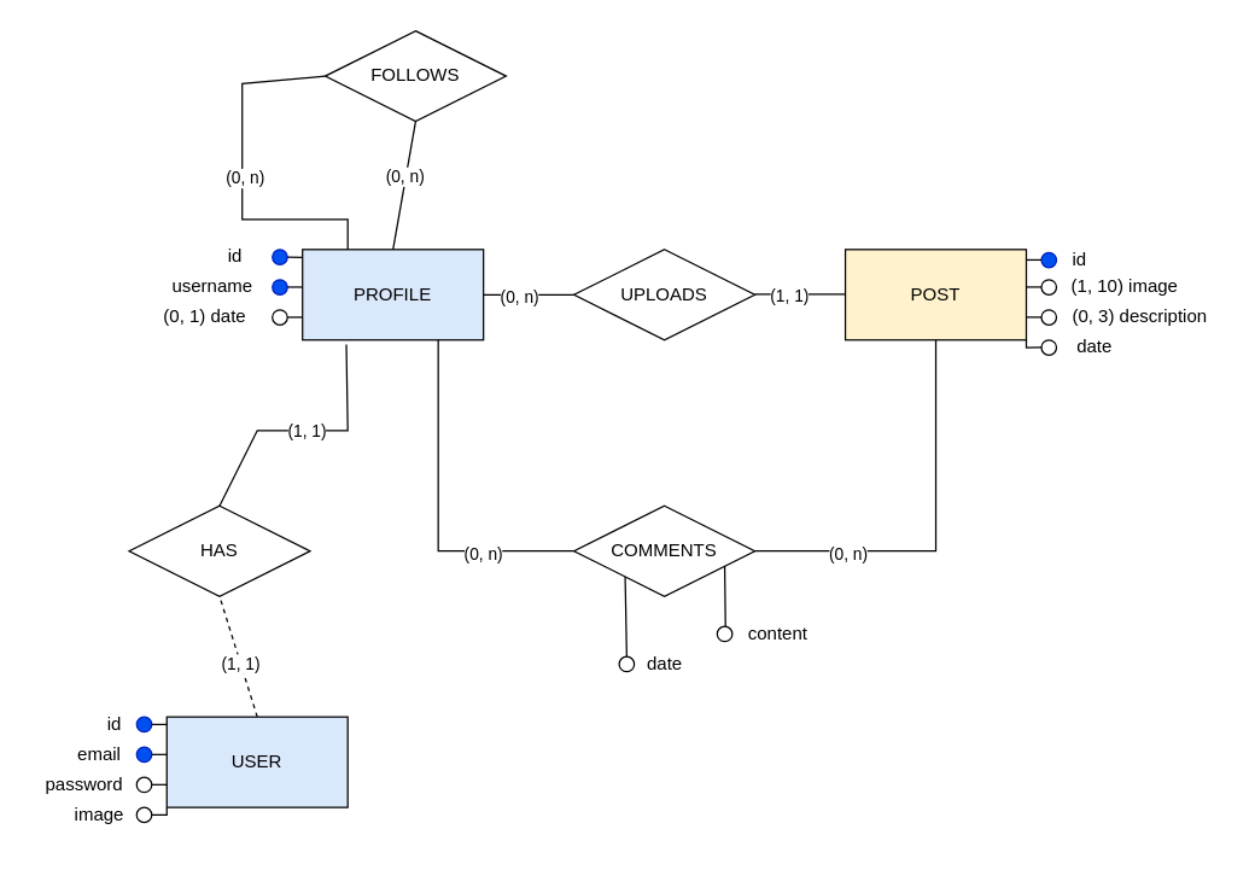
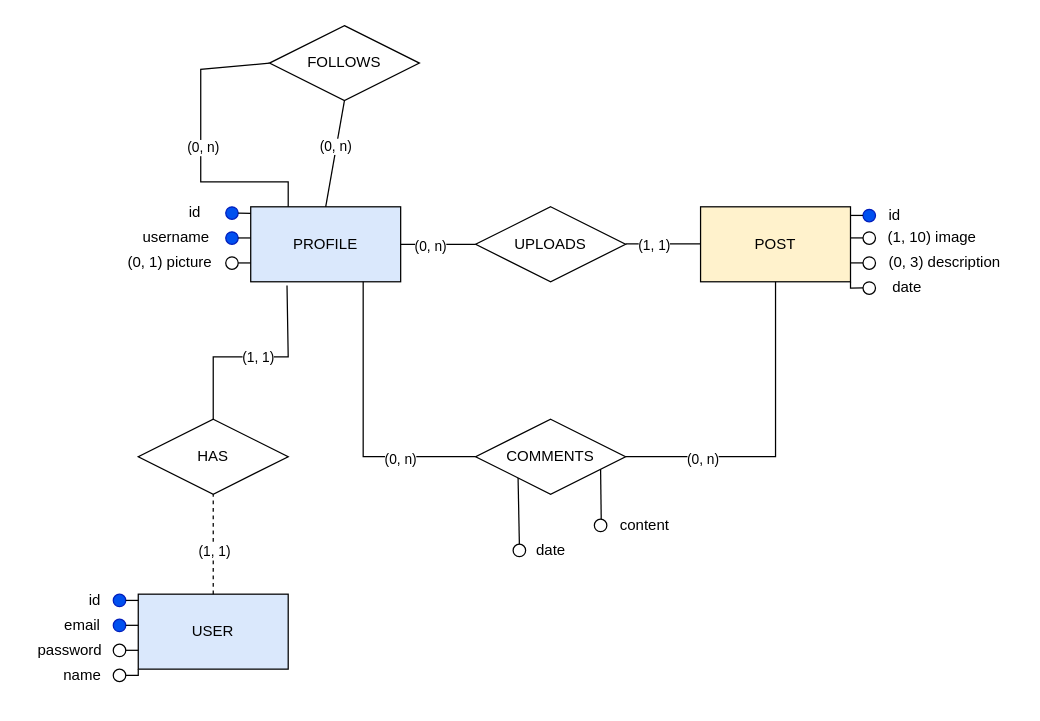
  <mxCell id="0" />
  <mxCell id="1" parent="0" />
  <mxCell id="2" value="PROFILE" style="rounded=0;whiteSpace=wrap;html=1;fillColor=#dae8fc;" vertex="1" parent="1"><mxGeometry x="200" y="165" width="120" height="60" as="geometry" /></mxCell>
  <mxCell id="3" value="POST" style="rounded=0;whiteSpace=wrap;html=1;fillColor=#fff2cc;" vertex="1" parent="1"><mxGeometry x="560" y="165" width="120" height="60" as="geometry" /></mxCell>
  <mxCell id="4" value="FOLLOWS" style="shape=rhombus;perimeter=rhombusPerimeter;whiteSpace=wrap;html=1;align=center;" vertex="1" parent="1"><mxGeometry x="215" y="20" width="120" height="60" as="geometry" /></mxCell>
  <mxCell id="5" value="" style="endArrow=none;html=1;rounded=0;entryX=0.5;entryY=1;entryDx=0;entryDy=0;" edge="1" parent="1" target="4"><mxGeometry width="50" height="50" relative="1" as="geometry"><mxPoint x="260" y="165" as="sourcePoint" /><mxPoint x="310" y="115" as="targetPoint" /></mxGeometry></mxCell>
  <mxCell id="6" value="(0, n)" style="edgeLabel;html=1;align=center;verticalAlign=middle;resizable=0;points=[];" vertex="1" connectable="0" parent="5"><mxGeometry x="0.133" y="1" relative="1" as="geometry"><mxPoint as="offset" /></mxGeometry></mxCell>
  <mxCell id="7" value="" style="endArrow=none;html=1;rounded=0;entryX=0;entryY=0.5;entryDx=0;entryDy=0;exitX=0.25;exitY=0;exitDx=0;exitDy=0;" edge="1" parent="1" source="2" target="4"><mxGeometry width="50" height="50" relative="1" as="geometry"><mxPoint x="200" y="195" as="sourcePoint" /><mxPoint x="199.52" y="125" as="targetPoint" /><Array as="points"><mxPoint x="230" y="145" /><mxPoint x="160" y="145" /><mxPoint x="160" y="55" /></Array></mxGeometry></mxCell>
  <mxCell id="8" value="(0, n)" style="edgeLabel;html=1;align=center;verticalAlign=middle;resizable=0;points=[];" vertex="1" connectable="0" parent="7"><mxGeometry x="0.005" y="-1" relative="1" as="geometry"><mxPoint as="offset" /></mxGeometry></mxCell>
  <mxCell id="9" value="UPLOADS" style="shape=rhombus;perimeter=rhombusPerimeter;whiteSpace=wrap;html=1;align=center;" vertex="1" parent="1"><mxGeometry x="380" y="165" width="120" height="60" as="geometry" /></mxCell>
  <mxCell id="10" value="" style="endArrow=none;html=1;rounded=0;" edge="1" parent="1" target="9"><mxGeometry width="50" height="50" relative="1" as="geometry"><mxPoint x="320" y="195" as="sourcePoint" /><mxPoint x="370" y="145" as="targetPoint" /></mxGeometry></mxCell>
  <mxCell id="11" value="(0, n)" style="edgeLabel;html=1;align=center;verticalAlign=middle;resizable=0;points=[];" vertex="1" connectable="0" parent="10"><mxGeometry x="-0.235" y="-1" relative="1" as="geometry"><mxPoint as="offset" /></mxGeometry></mxCell>
  <mxCell id="12" value="" style="endArrow=none;html=1;rounded=0;" edge="1" parent="1"><mxGeometry width="50" height="50" relative="1" as="geometry"><mxPoint x="500" y="194.76" as="sourcePoint" /><mxPoint x="560" y="194.76" as="targetPoint" /></mxGeometry></mxCell>
  <mxCell id="13" value="(1, 1)" style="edgeLabel;html=1;align=center;verticalAlign=middle;resizable=0;points=[];" vertex="1" connectable="0" parent="12"><mxGeometry x="-0.282" y="-1" relative="1" as="geometry"><mxPoint as="offset" /></mxGeometry></mxCell>
  <mxCell id="14" value="COMMENTS" style="shape=rhombus;perimeter=rhombusPerimeter;whiteSpace=wrap;html=1;align=center;" vertex="1" parent="1"><mxGeometry x="380" y="335" width="120" height="60" as="geometry" /></mxCell>
  <mxCell id="15" value="" style="endArrow=none;html=1;rounded=0;entryX=0;entryY=0.5;entryDx=0;entryDy=0;exitX=0.75;exitY=1;exitDx=0;exitDy=0;" edge="1" parent="1" source="2" target="14"><mxGeometry width="50" height="50" relative="1" as="geometry"><mxPoint x="260" y="225" as="sourcePoint" /><mxPoint x="310" y="175" as="targetPoint" /><Array as="points"><mxPoint x="290" y="365" /></Array></mxGeometry></mxCell>
  <mxCell id="16" value="(0, n)" style="edgeLabel;html=1;align=center;verticalAlign=middle;resizable=0;points=[];" vertex="1" connectable="0" parent="15"><mxGeometry x="0.47" y="-1" relative="1" as="geometry"><mxPoint as="offset" /></mxGeometry></mxCell>
  <mxCell id="17" value="" style="endArrow=none;html=1;rounded=0;" edge="1" parent="1" target="14"><mxGeometry width="50" height="50" relative="1" as="geometry"><mxPoint x="620" y="225" as="sourcePoint" /><mxPoint x="737" y="365" as="targetPoint" /><Array as="points"><mxPoint x="620" y="365" /></Array></mxGeometry></mxCell>
  <mxCell id="18" value="(0, n)" style="edgeLabel;html=1;align=center;verticalAlign=middle;resizable=0;points=[];" vertex="1" connectable="0" parent="17"><mxGeometry x="0.527" y="1" relative="1" as="geometry"><mxPoint as="offset" /></mxGeometry></mxCell>
  <mxCell id="19" value="" style="ellipse;whiteSpace=wrap;html=1;aspect=fixed;fillColor=#0050ef;fontColor=#ffffff;strokeColor=#001DBC;" vertex="1" parent="1"><mxGeometry x="180" y="165" width="10" height="10" as="geometry" /></mxCell>
  <mxCell id="20" value="" style="ellipse;whiteSpace=wrap;html=1;aspect=fixed;fillColor=#0050ef;fontColor=#ffffff;strokeColor=#001DBC;" vertex="1" parent="1"><mxGeometry x="180" y="185" width="10" height="10" as="geometry" /></mxCell>
  <mxCell id="21" value="" style="ellipse;whiteSpace=wrap;html=1;aspect=fixed;" vertex="1" parent="1"><mxGeometry x="180" y="205" width="10" height="10" as="geometry" /></mxCell>
  <mxCell id="22" value="id" style="text;html=1;align=center;verticalAlign=middle;resizable=0;points=[];autosize=1;strokeColor=none;fillColor=none;" vertex="1" parent="1"><mxGeometry x="140" y="155" width="30" height="30" as="geometry" /></mxCell>
  <mxCell id="23" value="username" style="text;html=1;align=center;verticalAlign=middle;resizable=0;points=[];autosize=1;strokeColor=none;fillColor=none;" vertex="1" parent="1"><mxGeometry x="100" y="175" width="80" height="30" as="geometry" /></mxCell>
- <mxCell id="24" value="(0, 1) date" style="text;html=1;align=center;verticalAlign=middle;resizable=0;points=[];autosize=1;strokeColor=none;fillColor=none;" vertex="1" parent="1"><mxGeometry x="90" y="195" width="90" height="30" as="geometry" /></mxCell>
+ <mxCell id="24" value="(0, 1) picture" style="text;html=1;align=center;verticalAlign=middle;resizable=0;points=[];autosize=1;strokeColor=none;fillColor=none;" vertex="1" parent="1"><mxGeometry x="90" y="195" width="90" height="30" as="geometry" /></mxCell>
  <mxCell id="25" value="" style="endArrow=none;html=1;rounded=0;exitX=1;exitY=0.5;exitDx=0;exitDy=0;entryX=0.001;entryY=0.087;entryDx=0;entryDy=0;entryPerimeter=0;" edge="1" parent="1" source="19" target="2"><mxGeometry width="50" height="50" relative="1" as="geometry"><mxPoint x="200" y="165" as="sourcePoint" /><mxPoint x="250" y="115" as="targetPoint" /></mxGeometry></mxCell>
  <mxCell id="26" value="" style="endArrow=none;html=1;rounded=0;exitX=1;exitY=0.5;exitDx=0;exitDy=0;entryX=0.001;entryY=0.087;entryDx=0;entryDy=0;entryPerimeter=0;" edge="1" parent="1"><mxGeometry width="50" height="50" relative="1" as="geometry"><mxPoint x="190" y="189.93" as="sourcePoint" /><mxPoint x="200" y="189.93" as="targetPoint" /></mxGeometry></mxCell>
  <mxCell id="27" value="" style="endArrow=none;html=1;rounded=0;exitX=1;exitY=0.5;exitDx=0;exitDy=0;entryX=0.001;entryY=0.087;entryDx=0;entryDy=0;entryPerimeter=0;" edge="1" parent="1"><mxGeometry width="50" height="50" relative="1" as="geometry"><mxPoint x="190" y="209.93" as="sourcePoint" /><mxPoint x="200" y="209.93" as="targetPoint" /></mxGeometry></mxCell>
  <mxCell id="28" value="" style="ellipse;whiteSpace=wrap;html=1;aspect=fixed;fillColor=#0050ef;fontColor=#ffffff;strokeColor=#001DBC;" vertex="1" parent="1"><mxGeometry x="690" y="167" width="10" height="10" as="geometry" /></mxCell>
  <mxCell id="29" value="(1, 10) image" style="text;html=1;align=center;verticalAlign=middle;resizable=0;points=[];autosize=1;strokeColor=none;fillColor=none;" vertex="1" parent="1"><mxGeometry x="700" y="175" width="90" height="30" as="geometry" /></mxCell>
  <mxCell id="30" value="(0, 3) description" style="text;html=1;align=center;verticalAlign=middle;resizable=0;points=[];autosize=1;strokeColor=none;fillColor=none;" vertex="1" parent="1"><mxGeometry x="700" y="195" width="110" height="30" as="geometry" /></mxCell>
  <mxCell id="31" value="date" style="text;html=1;align=center;verticalAlign=middle;resizable=0;points=[];autosize=1;strokeColor=none;fillColor=none;" vertex="1" parent="1"><mxGeometry x="700" y="215" width="50" height="30" as="geometry" /></mxCell>
  <mxCell id="32" value="id" style="text;html=1;align=center;verticalAlign=middle;resizable=0;points=[];autosize=1;strokeColor=none;fillColor=none;" vertex="1" parent="1"><mxGeometry x="700" y="157" width="30" height="30" as="geometry" /></mxCell>
  <mxCell id="33" value="" style="ellipse;whiteSpace=wrap;html=1;aspect=fixed;" vertex="1" parent="1"><mxGeometry x="690" y="185" width="10" height="10" as="geometry" /></mxCell>
  <mxCell id="34" value="" style="ellipse;whiteSpace=wrap;html=1;aspect=fixed;" vertex="1" parent="1"><mxGeometry x="690" y="205" width="10" height="10" as="geometry" /></mxCell>
  <mxCell id="35" value="" style="ellipse;whiteSpace=wrap;html=1;aspect=fixed;" vertex="1" parent="1"><mxGeometry x="690" y="225" width="10" height="10" as="geometry" /></mxCell>
  <mxCell id="36" value="" style="endArrow=none;html=1;rounded=0;exitX=1;exitY=0.5;exitDx=0;exitDy=0;entryX=0.001;entryY=0.087;entryDx=0;entryDy=0;entryPerimeter=0;" edge="1" parent="1"><mxGeometry width="50" height="50" relative="1" as="geometry"><mxPoint x="680" y="171.9" as="sourcePoint" /><mxPoint x="690" y="171.9" as="targetPoint" /></mxGeometry></mxCell>
  <mxCell id="37" value="" style="endArrow=none;html=1;rounded=0;exitX=1;exitY=0.5;exitDx=0;exitDy=0;entryX=0.001;entryY=0.087;entryDx=0;entryDy=0;entryPerimeter=0;" edge="1" parent="1"><mxGeometry width="50" height="50" relative="1" as="geometry"><mxPoint x="680" y="189.9" as="sourcePoint" /><mxPoint x="690" y="189.9" as="targetPoint" /></mxGeometry></mxCell>
  <mxCell id="38" value="" style="endArrow=none;html=1;rounded=0;exitX=1;exitY=0.5;exitDx=0;exitDy=0;entryX=0.001;entryY=0.087;entryDx=0;entryDy=0;entryPerimeter=0;" edge="1" parent="1"><mxGeometry width="50" height="50" relative="1" as="geometry"><mxPoint x="680" y="209.9" as="sourcePoint" /><mxPoint x="690" y="209.9" as="targetPoint" /></mxGeometry></mxCell>
  <mxCell id="39" value="" style="endArrow=none;html=1;rounded=0;exitX=1;exitY=1;exitDx=0;exitDy=0;entryX=0.001;entryY=0.087;entryDx=0;entryDy=0;entryPerimeter=0;" edge="1" parent="1" source="3"><mxGeometry width="50" height="50" relative="1" as="geometry"><mxPoint x="680" y="229.9" as="sourcePoint" /><mxPoint x="690" y="229.9" as="targetPoint" /><Array as="points"><mxPoint x="680" y="230" /></Array></mxGeometry></mxCell>
  <mxCell id="40" value="content" style="text;html=1;align=center;verticalAlign=middle;resizable=0;points=[];autosize=1;strokeColor=none;fillColor=none;" vertex="1" parent="1"><mxGeometry x="485" y="405" width="60" height="30" as="geometry" /></mxCell>
  <mxCell id="41" value="date" style="text;html=1;align=center;verticalAlign=middle;resizable=0;points=[];autosize=1;strokeColor=none;fillColor=none;" vertex="1" parent="1"><mxGeometry x="415" y="425" width="50" height="30" as="geometry" /></mxCell>
  <mxCell id="42" value="" style="ellipse;whiteSpace=wrap;html=1;aspect=fixed;" vertex="1" parent="1"><mxGeometry x="410" y="435" width="10" height="10" as="geometry" /></mxCell>
  <mxCell id="43" value="" style="ellipse;whiteSpace=wrap;html=1;aspect=fixed;" vertex="1" parent="1"><mxGeometry x="475" y="415" width="10" height="10" as="geometry" /></mxCell>
  <mxCell id="44" value="" style="endArrow=none;html=1;rounded=0;entryX=0.283;entryY=0.783;entryDx=0;entryDy=0;entryPerimeter=0;" edge="1" parent="1" target="14"><mxGeometry width="50" height="50" relative="1" as="geometry"><mxPoint x="415" y="435" as="sourcePoint" /><mxPoint x="465" y="385" as="targetPoint" /></mxGeometry></mxCell>
  <mxCell id="45" value="" style="endArrow=none;html=1;rounded=0;" edge="1" parent="1"><mxGeometry width="50" height="50" relative="1" as="geometry"><mxPoint x="480.5" y="415" as="sourcePoint" /><mxPoint x="480" y="375" as="targetPoint" /></mxGeometry></mxCell>
  <mxCell id="46" value="USER" style="rounded=0;whiteSpace=wrap;html=1;fillColor=#dae8fc;" vertex="1" parent="1"><mxGeometry x="110" y="475" width="120" height="60" as="geometry" /></mxCell>
- <mxCell id="47" value="HAS" style="shape=rhombus;perimeter=rhombusPerimeter;whiteSpace=wrap;html=1;align=center;" vertex="1" parent="1"><mxGeometry x="85" y="335" width="120" height="60" as="geometry" /></mxCell>
+ <mxCell id="47" value="HAS" style="shape=rhombus;perimeter=rhombusPerimeter;whiteSpace=wrap;html=1;align=center;" vertex="1" parent="1"><mxGeometry x="110" y="335" width="120" height="60" as="geometry" /></mxCell>
  <mxCell id="48" value="" style="endArrow=none;html=1;rounded=0;entryX=0.242;entryY=1.05;entryDx=0;entryDy=0;entryPerimeter=0;exitX=0.5;exitY=0;exitDx=0;exitDy=0;" edge="1" parent="1" source="47" target="2"><mxGeometry width="50" height="50" relative="1" as="geometry"><mxPoint x="230" y="305" as="sourcePoint" /><mxPoint x="240" y="225" as="targetPoint" /><Array as="points"><mxPoint x="170" y="285" /><mxPoint x="230" y="285" /></Array></mxGeometry></mxCell>
  <mxCell id="49" value="(1, 1)" style="edgeLabel;html=1;align=center;verticalAlign=middle;resizable=0;points=[];" vertex="1" connectable="0" parent="48"><mxGeometry x="0.013" relative="1" as="geometry"><mxPoint as="offset" /></mxGeometry></mxCell>
  <mxCell id="50" value="" style="endArrow=none;html=1;rounded=0;entryX=0.5;entryY=1;entryDx=0;entryDy=0;exitX=0.5;exitY=0;exitDx=0;exitDy=0;dashed=1;" edge="1" parent="1" source="46" target="47"><mxGeometry width="50" height="50" relative="1" as="geometry"><mxPoint x="160" y="475" as="sourcePoint" /><mxPoint x="210" y="425" as="targetPoint" /></mxGeometry></mxCell>
  <mxCell id="51" value="(1, 1)" style="edgeLabel;html=1;align=center;verticalAlign=middle;resizable=0;points=[];" vertex="1" connectable="0" parent="50"><mxGeometry x="-0.115" relative="1" as="geometry"><mxPoint as="offset" /></mxGeometry></mxCell>
  <mxCell id="52" value="" style="ellipse;whiteSpace=wrap;html=1;aspect=fixed;fillColor=#0050ef;fontColor=#ffffff;strokeColor=#001DBC;" vertex="1" parent="1"><mxGeometry x="90" y="475" width="10" height="10" as="geometry" /></mxCell>
  <mxCell id="53" value="" style="ellipse;whiteSpace=wrap;html=1;aspect=fixed;fillColor=#0050ef;fontColor=#ffffff;strokeColor=#001DBC;" vertex="1" parent="1"><mxGeometry x="90" y="495" width="10" height="10" as="geometry" /></mxCell>
  <mxCell id="54" value="" style="ellipse;whiteSpace=wrap;html=1;aspect=fixed;" vertex="1" parent="1"><mxGeometry x="90" y="515" width="10" height="10" as="geometry" /></mxCell>
  <mxCell id="55" value="id" style="text;html=1;align=center;verticalAlign=middle;resizable=0;points=[];autosize=1;strokeColor=none;fillColor=none;" vertex="1" parent="1"><mxGeometry x="60" y="465" width="30" height="30" as="geometry" /></mxCell>
  <mxCell id="56" value="email" style="text;html=1;align=center;verticalAlign=middle;resizable=0;points=[];autosize=1;strokeColor=none;fillColor=none;" vertex="1" parent="1"><mxGeometry x="40" y="485" width="50" height="30" as="geometry" /></mxCell>
  <mxCell id="57" value="" style="endArrow=none;html=1;rounded=0;exitX=1;exitY=0.5;exitDx=0;exitDy=0;entryX=0.001;entryY=0.087;entryDx=0;entryDy=0;entryPerimeter=0;" edge="1" parent="1" source="52"><mxGeometry width="50" height="50" relative="1" as="geometry"><mxPoint x="110" y="475" as="sourcePoint" /><mxPoint x="110" y="480" as="targetPoint" /></mxGeometry></mxCell>
  <mxCell id="58" value="" style="endArrow=none;html=1;rounded=0;exitX=1;exitY=0.5;exitDx=0;exitDy=0;entryX=0.001;entryY=0.087;entryDx=0;entryDy=0;entryPerimeter=0;" edge="1" parent="1"><mxGeometry width="50" height="50" relative="1" as="geometry"><mxPoint x="100" y="499.93" as="sourcePoint" /><mxPoint x="110" y="499.93" as="targetPoint" /></mxGeometry></mxCell>
  <mxCell id="59" value="" style="endArrow=none;html=1;rounded=0;exitX=1;exitY=0.5;exitDx=0;exitDy=0;entryX=0.001;entryY=0.087;entryDx=0;entryDy=0;entryPerimeter=0;" edge="1" parent="1"><mxGeometry width="50" height="50" relative="1" as="geometry"><mxPoint x="100" y="519.93" as="sourcePoint" /><mxPoint x="110" y="519.93" as="targetPoint" /></mxGeometry></mxCell>
  <mxCell id="60" value="" style="ellipse;whiteSpace=wrap;html=1;aspect=fixed;" vertex="1" parent="1"><mxGeometry x="90" y="535" width="10" height="10" as="geometry" /></mxCell>
  <mxCell id="61" value="" style="endArrow=none;html=1;rounded=0;exitX=1;exitY=0.5;exitDx=0;exitDy=0;entryX=0;entryY=1;entryDx=0;entryDy=0;" edge="1" parent="1" target="46"><mxGeometry width="50" height="50" relative="1" as="geometry"><mxPoint x="100" y="539.93" as="sourcePoint" /><mxPoint x="110" y="539.93" as="targetPoint" /><Array as="points"><mxPoint x="110" y="540" /></Array></mxGeometry></mxCell>
  <mxCell id="62" value="password" style="text;html=1;align=center;verticalAlign=middle;resizable=0;points=[];autosize=1;strokeColor=none;fillColor=none;" vertex="1" parent="1"><mxGeometry x="20" y="505" width="70" height="30" as="geometry" /></mxCell>
- <mxCell id="63" value="image" style="text;html=1;align=center;verticalAlign=middle;resizable=0;points=[];autosize=1;strokeColor=none;fillColor=none;" vertex="1" parent="1"><mxGeometry x="40" y="525" width="50" height="30" as="geometry" /></mxCell>
+ <mxCell id="63" value="name" style="text;html=1;align=center;verticalAlign=middle;resizable=0;points=[];autosize=1;strokeColor=none;fillColor=none;" vertex="1" parent="1"><mxGeometry x="40" y="525" width="50" height="30" as="geometry" /></mxCell>
